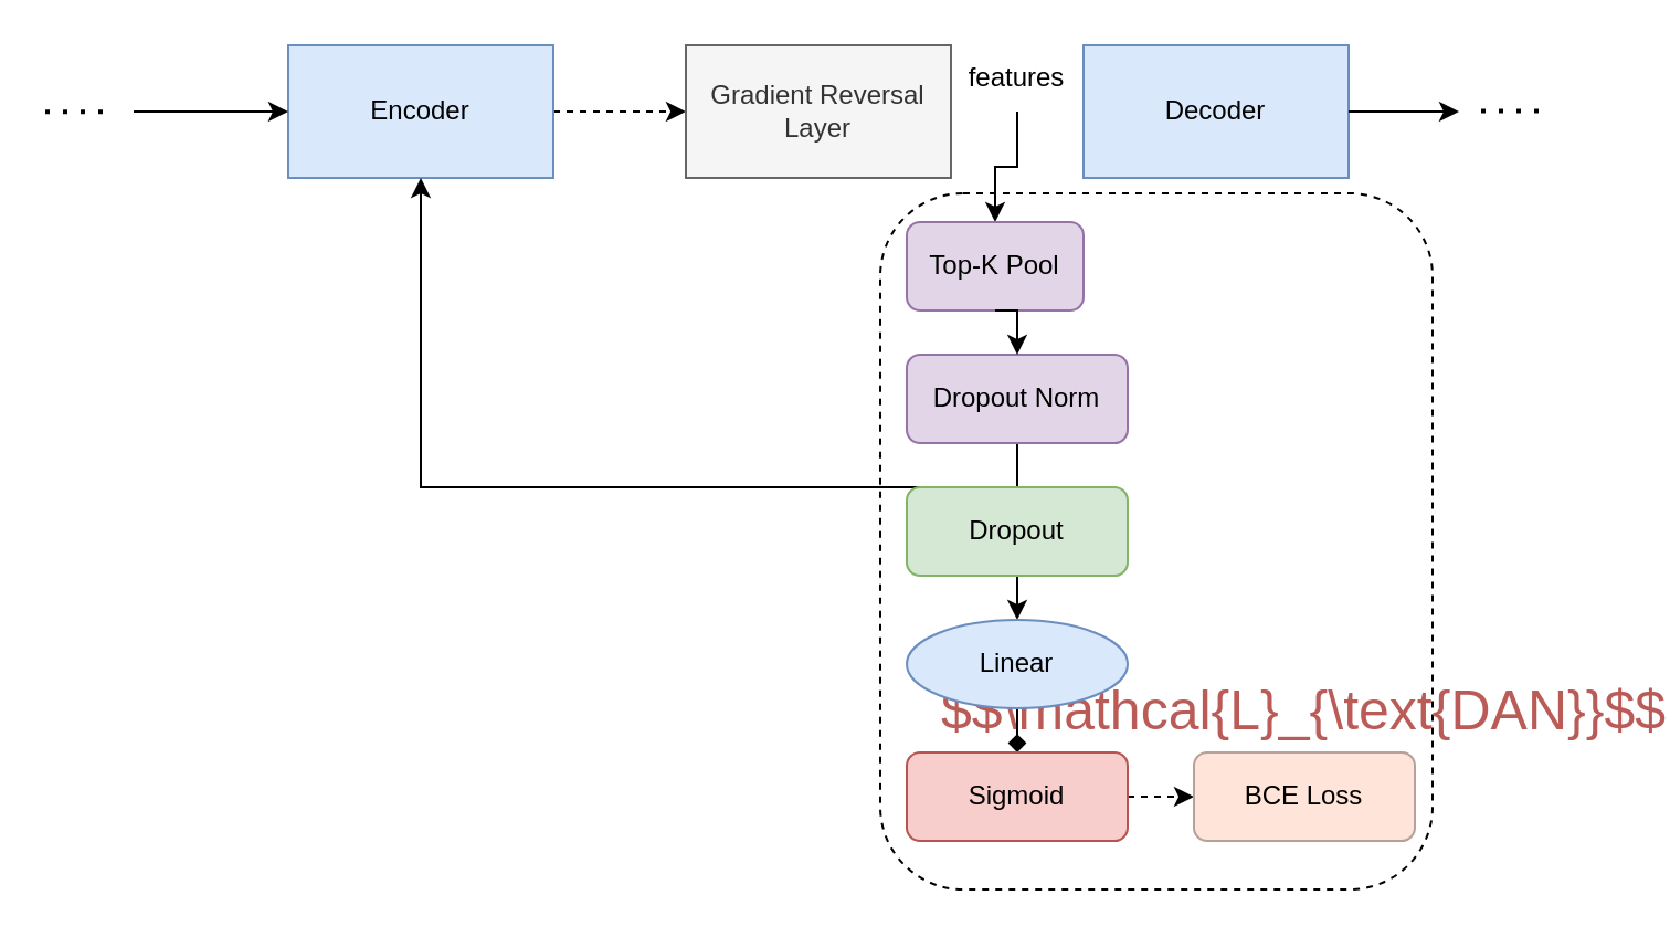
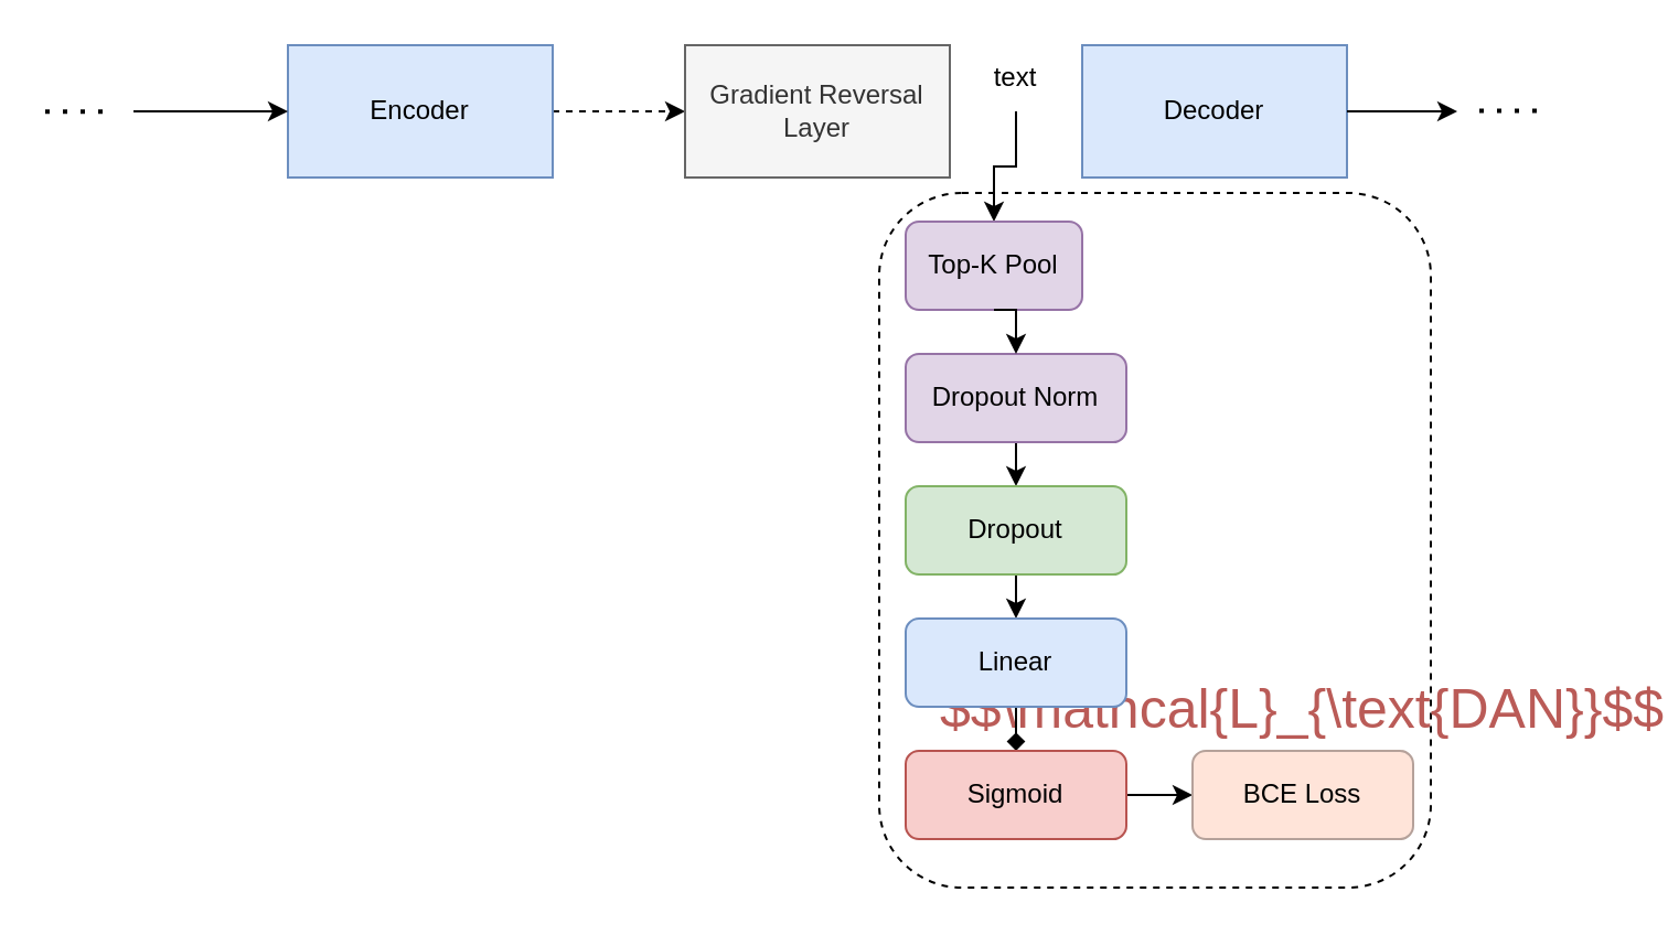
  <mxCell id="0" />
  <mxCell id="1" parent="0" />
  <mxCell id="2" value="" style="rounded=1;whiteSpace=wrap;html=1;fillColor=none;dashed=1;" parent="1" vertex="1"><mxGeometry x="398" y="87" width="250" height="315" as="geometry" /></mxCell>
  <mxCell id="3" value="$$\mathcal{L}_{\text{DAN}}$$" style="text;html=1;align=center;verticalAlign=middle;whiteSpace=wrap;rounded=0;fontColor=#ba5b57;fontSize=25;" parent="1" vertex="1"><mxGeometry x="560" y="290" width="60" height="60" as="geometry" /></mxCell>
  <mxCell id="4" value="" style="endArrow=none;dashed=1;html=1;dashPattern=1 3;strokeWidth=2;rounded=0;" parent="1" edge="1"><mxGeometry width="50" height="50" relative="1" as="geometry"><mxPoint x="20" y="50.16" as="sourcePoint" /><mxPoint x="50" y="50.16" as="targetPoint" /></mxGeometry></mxCell>
  <mxCell id="5" style="edgeStyle=orthogonalEdgeStyle;rounded=0;orthogonalLoop=1;jettySize=auto;html=1;exitX=1;exitY=0.5;exitDx=0;exitDy=0;entryX=0;entryY=0.5;entryDx=0;entryDy=0;dashed=1;" parent="1" source="6" target="11" edge="1"><mxGeometry relative="1" as="geometry" /></mxCell>
  <mxCell id="6" value="Encoder" style="rounded=0;whiteSpace=wrap;html=1;fillColor=#dae8fc;strokeColor=#6c8ebf;" parent="1" vertex="1"><mxGeometry x="130" y="20" width="120" height="60" as="geometry" /></mxCell>
  <mxCell id="7" value="" style="endArrow=classic;html=1;rounded=0;entryX=0;entryY=0.5;entryDx=0;entryDy=0;" parent="1" target="6" edge="1"><mxGeometry width="50" height="50" relative="1" as="geometry"><mxPoint x="60" y="50" as="sourcePoint" /><mxPoint x="110" y="0" as="targetPoint" /></mxGeometry></mxCell>
  <mxCell id="8" value="Decoder" style="rounded=0;whiteSpace=wrap;html=1;fillColor=#dae8fc;strokeColor=#6c8ebf;" parent="1" vertex="1"><mxGeometry x="490" y="20" width="120" height="60" as="geometry" /></mxCell>
  <mxCell id="9" value="" style="endArrow=classic;html=1;rounded=0;" parent="1" edge="1"><mxGeometry width="50" height="50" relative="1" as="geometry"><mxPoint x="610" y="50" as="sourcePoint" /><mxPoint x="660" y="50" as="targetPoint" /></mxGeometry></mxCell>
  <mxCell id="10" value="" style="endArrow=none;dashed=1;html=1;dashPattern=1 3;strokeWidth=2;rounded=0;" parent="1" edge="1"><mxGeometry width="50" height="50" relative="1" as="geometry"><mxPoint x="670" y="49.71" as="sourcePoint" /><mxPoint x="700" y="49.71" as="targetPoint" /></mxGeometry></mxCell>
  <mxCell id="11" value="Gradient Reversal Layer" style="rounded=0;whiteSpace=wrap;html=1;fillColor=#f5f5f5;strokeColor=#666666;fontColor=#333333;" parent="1" vertex="1"><mxGeometry x="310" y="20" width="120" height="60" as="geometry" /></mxCell>
  <mxCell id="12" style="edgeStyle=orthogonalEdgeStyle;rounded=0;orthogonalLoop=1;jettySize=auto;html=1;exitX=0.5;exitY=1;exitDx=0;exitDy=0;entryX=0.5;entryY=0;entryDx=0;entryDy=0;" parent="1" source="13" target="15" edge="1"><mxGeometry relative="1" as="geometry" /></mxCell>
- <mxCell id="13" value="features" style="text;html=1;strokeColor=none;fillColor=none;align=center;verticalAlign=middle;whiteSpace=wrap;rounded=0;" parent="1" vertex="1"><mxGeometry x="430" y="20" width="60" height="30" as="geometry" /></mxCell>
+ <mxCell id="13" value="text" style="text;html=1;strokeColor=none;fillColor=none;align=center;verticalAlign=middle;whiteSpace=wrap;rounded=0;" parent="1" vertex="1"><mxGeometry x="430" y="20" width="60" height="30" as="geometry" /></mxCell>
  <mxCell id="14" style="edgeStyle=orthogonalEdgeStyle;rounded=0;orthogonalLoop=1;jettySize=auto;html=1;exitX=0.5;exitY=1;exitDx=0;exitDy=0;entryX=0.5;entryY=0;entryDx=0;entryDy=0;" parent="1" target="17" edge="1"><mxGeometry relative="1" as="geometry"><mxPoint x="460" y="260" as="sourcePoint" /></mxGeometry></mxCell>
  <mxCell id="15" value="Top-K Pool" style="rounded=1;whiteSpace=wrap;html=1;fillColor=#e1d5e7;strokeColor=#9673a6;" parent="1" vertex="1"><mxGeometry x="410" y="100" width="80" height="40" as="geometry" /></mxCell>
  <mxCell id="16" style="edgeStyle=orthogonalEdgeStyle;rounded=0;orthogonalLoop=1;jettySize=auto;html=1;exitX=0.5;exitY=1;exitDx=0;exitDy=0;entryX=0.5;entryY=0;entryDx=0;entryDy=0;endArrow=diamond;" parent="1" source="17" target="19" edge="1"><mxGeometry relative="1" as="geometry" /></mxCell>
- <mxCell id="17" value="Linear" style="ellipse;whiteSpace=wrap;html=1;fillColor=#dae8fc;strokeColor=#6c8ebf;" parent="1" vertex="1"><mxGeometry x="410" y="280" width="100" height="40" as="geometry" /></mxCell>
- <mxCell id="18" style="edgeStyle=orthogonalEdgeStyle;rounded=0;orthogonalLoop=1;jettySize=auto;html=1;exitX=1;exitY=0.5;exitDx=0;exitDy=0;entryX=0;entryY=0.5;entryDx=0;entryDy=0;dashed=1;" parent="1" source="19" target="20" edge="1"><mxGeometry relative="1" as="geometry" /></mxCell>
+ <mxCell id="17" value="Linear" style="rounded=1;whiteSpace=wrap;html=1;fillColor=#dae8fc;strokeColor=#6c8ebf;" parent="1" vertex="1"><mxGeometry x="410" y="280" width="100" height="40" as="geometry" /></mxCell>
+ <mxCell id="18" style="edgeStyle=orthogonalEdgeStyle;rounded=0;orthogonalLoop=1;jettySize=auto;html=1;exitX=1;exitY=0.5;exitDx=0;exitDy=0;entryX=0;entryY=0.5;entryDx=0;entryDy=0;" parent="1" source="19" target="20" edge="1"><mxGeometry relative="1" as="geometry" /></mxCell>
  <mxCell id="19" value="Sigmoid" style="rounded=1;whiteSpace=wrap;html=1;fillColor=#f8cecc;strokeColor=#b85450;" parent="1" vertex="1"><mxGeometry x="410" y="340" width="100" height="40" as="geometry" /></mxCell>
  <mxCell id="20" value="BCE Loss" style="rounded=1;whiteSpace=wrap;html=1;fillColor=#FFE4D9;strokeColor=#B5A19A;" parent="1" vertex="1"><mxGeometry x="540" y="340" width="100" height="40" as="geometry" /></mxCell>
- <mxCell id="21" style="edgeStyle=orthogonalEdgeStyle;rounded=0;orthogonalLoop=1;jettySize=auto;html=1;exitX=0.5;exitY=1;exitDx=0;exitDy=0;" edge="1" parent="1" source="22" target="6"><mxGeometry relative="1" as="geometry" /></mxCell>
+ <mxCell id="21" style="edgeStyle=orthogonalEdgeStyle;rounded=0;orthogonalLoop=1;jettySize=auto;html=1;exitX=0.5;exitY=1;exitDx=0;exitDy=0;entryX=0.5;entryY=0;entryDx=0;entryDy=0;" edge="1" parent="1" source="22" target="24"><mxGeometry relative="1" as="geometry" /></mxCell>
  <mxCell id="22" value="Dropout Norm" style="rounded=1;whiteSpace=wrap;html=1;fillColor=#e1d5e7;strokeColor=#9673a6;" vertex="1" parent="1"><mxGeometry x="410" y="160" width="100" height="40" as="geometry" /></mxCell>
  <mxCell id="23" style="edgeStyle=orthogonalEdgeStyle;rounded=0;orthogonalLoop=1;jettySize=auto;html=1;exitX=0.5;exitY=1;exitDx=0;exitDy=0;entryX=0.5;entryY=0;entryDx=0;entryDy=0;" edge="1" parent="1" source="15" target="22"><mxGeometry relative="1" as="geometry"><mxPoint x="460" y="140" as="sourcePoint" /><mxPoint x="460" y="160" as="targetPoint" /></mxGeometry></mxCell>
  <mxCell id="24" value="Dropout" style="rounded=1;whiteSpace=wrap;html=1;fillColor=#d5e8d4;strokeColor=#82b366;" vertex="1" parent="1"><mxGeometry x="410" y="220" width="100" height="40" as="geometry" /></mxCell>
